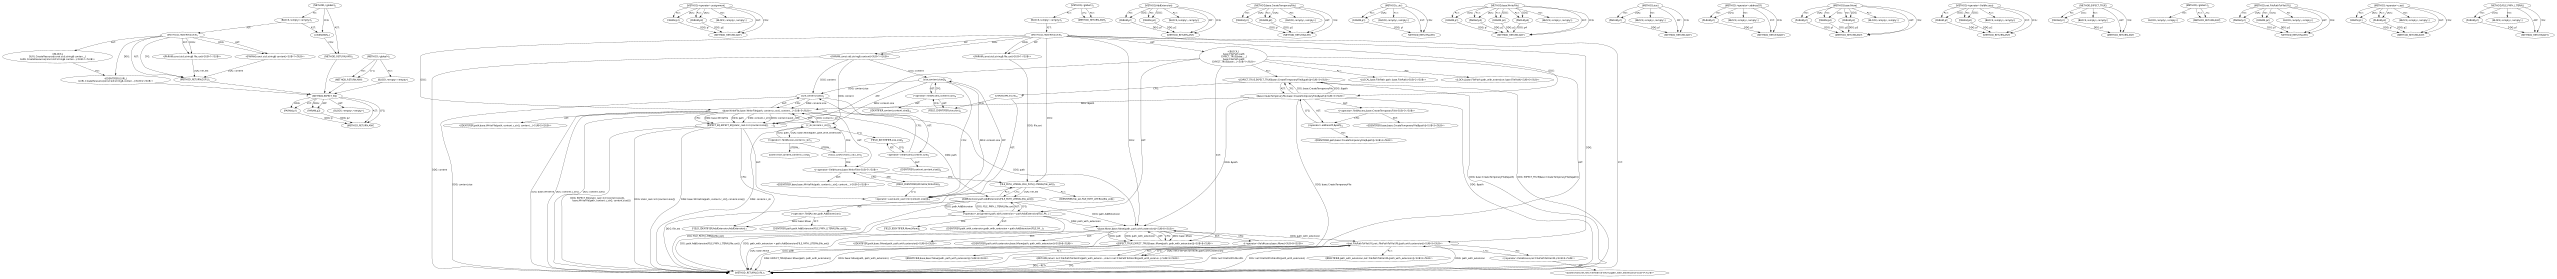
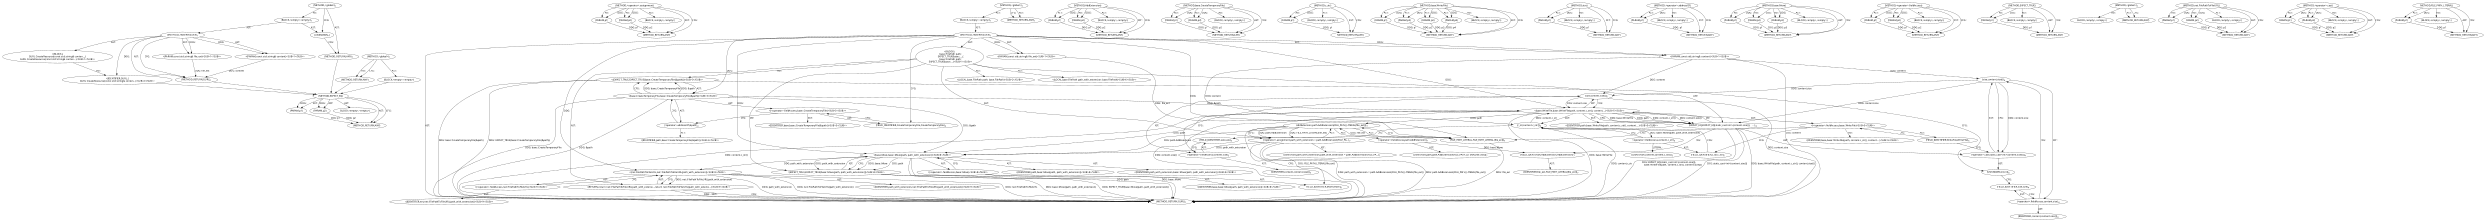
  digraph {
    fontname="Noto Sans"
    node [fontname="Noto Sans"]
    edge [fontname="Noto Sans"]
    n1 [label=<(METHOD,EXPECT_EQ)>]
    n2 [label=<(PARAM,p1)>]
    n3 [label=<(PARAM,p2)>]
    n4 [label=<(BLOCK,&lt;empty&gt;,&lt;empty&gt;)>]
    n5 [label=<(METHOD_RETURN,ANY)>]
    n6 [label=<(METHOD,&lt;operator&gt;.assignment)>]
    n7 [label=<(PARAM,p1)>]
    n8 [label=<(PARAM,p2)>]
    n9 [label=<(BLOCK,&lt;empty&gt;,&lt;empty&gt;)>]
    n10 [label=<(METHOD_RETURN,ANY)>]
    n11 [label=<(METHOD,&lt;global&gt;)<SUB>1</SUB>>]
    n12 [label=<(BLOCK,&lt;empty&gt;,&lt;empty&gt;)<SUB>1</SUB>>]
    n13 [label=<(METHOD_RETURN,ANY)<SUB>1</SUB>>]
    n14 [label=<(METHOD,CreateResource)<SUB>1</SUB>>]
    n15 [label="<(PARAM,const std::string&amp; content)<SUB>1</SUB>>"]
    n16 [label="<(PARAM,const std::string&amp; file_ext)<SUB>1</SUB>>"]
    n17 [label="<(BLOCK,{\n   base::FilePath path;\n   EXPECT_TRUE(base::...,{\n   base::FilePath path;\n   EXPECT_TRUE(base::...)<SUB>1</SUB>>"]
    n18 [label="<(base.CreateTemporaryFile,base::CreateTemporaryFile(&amp;path))<SUB>3</SUB>>"]
+   n19 [label=<(FIELD_IDENTIFIER,CreateTemporaryFile,CreateTemporaryFile)<SUB>3</SUB>>]
    n20 [label="<(base.WriteFile,base::WriteFile(path, content.c_str(), content....)<SUB>5</SUB>>"]
    n21 [label=<(FILE_PATH_LITERAL,FILE_PATH_LITERAL(file_ext))<SUB>7</SUB>>]
    n22 [label="<(base.Move,base::Move(path, path_with_extension))<SUB>8</SUB>>"]
    n23 [label="<(net.FilePathToFileURL,net::FilePathToFileURL(path_with_extension))<SUB>9</SUB>>"]
    n24 [label=<(METHOD_RETURN,GURL)<SUB>1</SUB>>]
    n25 [label=<(size,content.size())<SUB>4</SUB>>]
    n26 [label=<(c_str,content.c_str())<SUB>5</SUB>>]
    n27 [label=<(size,content.size())<SUB>5</SUB>>]
    n28 [label="<(LOCAL,base.FilePath path: base.FilePath)<SUB>2</SUB>>"]
    n29 [label="<(EXPECT_TRUE,EXPECT_TRUE(base::CreateTemporaryFile(&amp;path)))<SUB>3</SUB>>"]
    n30 [label=<(EXPECT_EQ,EXPECT_EQ(static_cast&lt;int&gt;(content.size()),    ...)<SUB>4</SUB>>]
    n31 [label="<(LOCAL,base.FilePath path_with_extension: base.FilePath)<SUB>6</SUB>>"]
    n32 [label=<(&lt;operator&gt;.assignment,path_with_extension = path.AddExtension(FILE_PA...)<SUB>7</SUB>>]
    n33 [label="<(EXPECT_TRUE,EXPECT_TRUE(base::Move(path, path_with_extension)))<SUB>8</SUB>>"]
    n34 [label="<(RETURN,return net::FilePathToFileURL(path_with_extensi...,return net::FilePathToFileURL(path_with_extensi...)<SUB>9</SUB>>"]
    n35 [label="<(&lt;operator&gt;.fieldAccess,base::CreateTemporaryFile)<SUB>3</SUB>>"]
    n36 [label=<(&lt;operator&gt;.addressOf,&amp;path)<SUB>3</SUB>>]
    n37 [label="<(&lt;operator&gt;.fieldAccess,base::WriteFile)<SUB>5</SUB>>"]
    n38 [label="<(IDENTIFIER,path,base::WriteFile(path, content.c_str(), content....)<SUB>5</SUB>>"]
    n39 [label=<(AddExtension,path.AddExtension(FILE_PATH_LITERAL(file_ext)))<SUB>7</SUB>>]
    n40 [label=<(IDENTIFIER,file_ext,FILE_PATH_LITERAL(file_ext))<SUB>7</SUB>>]
    n41 [label="<(&lt;operator&gt;.fieldAccess,base::Move)<SUB>8</SUB>>"]
    n42 [label="<(IDENTIFIER,path,base::Move(path, path_with_extension))<SUB>8</SUB>>"]
    n43 [label="<(IDENTIFIER,path_with_extension,base::Move(path, path_with_extension))<SUB>8</SUB>>"]
    n44 [label="<(&lt;operator&gt;.fieldAccess,net::FilePathToFileURL)<SUB>9</SUB>>"]
    n45 [label="<(IDENTIFIER,path_with_extension,net::FilePathToFileURL(path_with_extension))<SUB>9</SUB>>"]
    n46 [label=<(&lt;operator&gt;.cast,static_cast&lt;int&gt;(content.size()))<SUB>4</SUB>>]
    n47 [label=<(&lt;operator&gt;.fieldAccess,content.size)<SUB>4</SUB>>]
    n48 [label=<(&lt;operator&gt;.fieldAccess,content.c_str)<SUB>5</SUB>>]
    n49 [label=<(FIELD_IDENTIFIER,size,size)<SUB>5</SUB>>]
    n50 [label=<(&lt;operator&gt;.fieldAccess,content.size)<SUB>5</SUB>>]
    n51 [label=<(UNKNOWN,int,int)<SUB>4</SUB>>]
    n52 [label=<(FIELD_IDENTIFIER,AddExtension,AddExtension)<SUB>7</SUB>>]
    n53 [label=<(IDENTIFIER,path_with_extension,path_with_extension = path.AddExtension(FILE_PA...)<SUB>7</SUB>>]
    n54 [label=<(FIELD_IDENTIFIER,Move,Move)<SUB>8</SUB>>]
    n55 [label=<(FIELD_IDENTIFIER,size,size)<SUB>4</SUB>>]
    n56 [label="<(IDENTIFIER,base,base::CreateTemporaryFile(&amp;path))<SUB>3</SUB>>"]
    n57 [label="<(IDENTIFIER,path,base::CreateTemporaryFile(&amp;path))<SUB>3</SUB>>"]
    n58 [label=<(FIELD_IDENTIFIER,WriteFile,WriteFile)<SUB>5</SUB>>]
    n59 [label=<(IDENTIFIER,content,content.size())<SUB>4</SUB>>]
    n60 [label="<(IDENTIFIER,base,base::WriteFile(path, content.c_str(), content....)<SUB>5</SUB>>"]
    n61 [label=<(FIELD_IDENTIFIER,c_str,c_str)<SUB>5</SUB>>]
    n62 [label=<(&lt;operator&gt;.fieldAccess,path.AddExtension)<SUB>7</SUB>>]
    n63 [label=<(IDENTIFIER,content,content.c_str())<SUB>5</SUB>>]
    n64 [label=<(IDENTIFIER,content,content.size())<SUB>5</SUB>>]
    n65 [label=<(IDENTIFIER,path,path.AddExtension(FILE_PATH_LITERAL(file_ext)))<SUB>7</SUB>>]
    n66 [label="<(IDENTIFIER,base,base::Move(path, path_with_extension))<SUB>8</SUB>>"]
    n67 [label="<(IDENTIFIER,net,net::FilePathToFileURL(path_with_extension))<SUB>9</SUB>>"]
    n68 [label=<(METHOD,AddExtension)>]
    n69 [label=<(PARAM,p1)>]
    n70 [label=<(PARAM,p2)>]
    n71 [label=<(BLOCK,&lt;empty&gt;,&lt;empty&gt;)>]
    n72 [label=<(METHOD_RETURN,ANY)>]
    n73 [label=<(METHOD,base.CreateTemporaryFile)>]
    n74 [label=<(PARAM,p1)>]
    n75 [label=<(PARAM,p2)>]
    n76 [label=<(BLOCK,&lt;empty&gt;,&lt;empty&gt;)>]
    n77 [label=<(METHOD_RETURN,ANY)>]
    n78 [label=<(METHOD,c_str)>]
    n79 [label=<(PARAM,p1)>]
    n80 [label=<(BLOCK,&lt;empty&gt;,&lt;empty&gt;)>]
    n81 [label=<(METHOD_RETURN,ANY)>]
    n82 [label=<(METHOD,base.WriteFile)>]
    n83 [label=<(PARAM,p1)>]
    n84 [label=<(PARAM,p2)>]
    n85 [label=<(PARAM,p3)>]
    n86 [label=<(PARAM,p4)>]
    n87 [label=<(BLOCK,&lt;empty&gt;,&lt;empty&gt;)>]
    n88 [label=<(METHOD_RETURN,ANY)>]
    n89 [label=<(METHOD,size)>]
    n90 [label=<(PARAM,p1)>]
    n91 [label=<(BLOCK,&lt;empty&gt;,&lt;empty&gt;)>]
    n92 [label=<(METHOD_RETURN,ANY)>]
    n93 [label=<(METHOD,&lt;operator&gt;.addressOf)>]
    n94 [label=<(PARAM,p1)>]
    n95 [label=<(BLOCK,&lt;empty&gt;,&lt;empty&gt;)>]
    n96 [label=<(METHOD_RETURN,ANY)>]
    n97 [label=<(METHOD,base.Move)>]
    n98 [label=<(PARAM,p1)>]
    n99 [label=<(PARAM,p2)>]
    n100 [label=<(PARAM,p3)>]
    n101 [label=<(BLOCK,&lt;empty&gt;,&lt;empty&gt;)>]
    n102 [label=<(METHOD_RETURN,ANY)>]
    n103 [label=<(METHOD,&lt;operator&gt;.fieldAccess)>]
    n104 [label=<(PARAM,p1)>]
    n105 [label=<(PARAM,p2)>]
    n106 [label=<(BLOCK,&lt;empty&gt;,&lt;empty&gt;)>]
    n107 [label=<(METHOD_RETURN,ANY)>]
    n108 [label=<(METHOD,EXPECT_TRUE)>]
    n109 [label=<(PARAM,p1)>]
    n110 [label=<(BLOCK,&lt;empty&gt;,&lt;empty&gt;)>]
    n111 [label=<(METHOD_RETURN,ANY)>]
    n112 [label=<(METHOD,&lt;global&gt;)<SUB>1</SUB>>]
    n113 [label=<(BLOCK,&lt;empty&gt;,&lt;empty&gt;)>]
    n114 [label=<(METHOD_RETURN,ANY)>]
    n115 [label=<(METHOD,net.FilePathToFileURL)>]
    n116 [label=<(PARAM,p1)>]
    n117 [label=<(PARAM,p2)>]
    n118 [label=<(BLOCK,&lt;empty&gt;,&lt;empty&gt;)>]
    n119 [label=<(METHOD_RETURN,ANY)>]
    n120 [label=<(METHOD,&lt;operator&gt;.cast)>]
    n121 [label=<(PARAM,p1)>]
    n122 [label=<(PARAM,p2)>]
    n123 [label=<(BLOCK,&lt;empty&gt;,&lt;empty&gt;)>]
    n124 [label=<(METHOD_RETURN,ANY)>]
    n125 [label=<(METHOD,FILE_PATH_LITERAL)>]
    n126 [label=<(PARAM,p1)>]
    n127 [label=<(BLOCK,&lt;empty&gt;,&lt;empty&gt;)>]
    n128 [label=<(METHOD_RETURN,ANY)>]
    n129 [label=<(METHOD,&lt;global&gt;)<SUB>1</SUB>>]
    n130 [label=<(BLOCK,&lt;empty&gt;,&lt;empty&gt;)<SUB>1</SUB>>]
    n131 [label=<(UNKNOWN,,)>]
    n132 [label=<(METHOD_RETURN,ANY)<SUB>1</SUB>>]
    n133 [label=<(METHOD,CreateResource)<SUB>1</SUB>>]
    n134 [label="<(PARAM,const std::string&amp; content)<SUB>1</SUB>>"]
    n135 [label="<(PARAM,const std::string&amp; file_ext)<SUB>1</SUB>>"]
    n136 [label="<(BLOCK,{\nGURL CreateResource(const std::string&amp; conten...,{\nGURL CreateResource(const std::string&amp; conten...)<SUB>1</SUB>>"]
    n137 [label="<(IDENTIFIER,GURL,{\nGURL CreateResource(const std::string&amp; conten...)<SUB>2</SUB>>"]
    n138 [label=<(METHOD_RETURN,GURL)<SUB>1</SUB>>]
    n139 [label=<(METHOD,&lt;global&gt;)<SUB>1</SUB>>]
    n140 [label=<(BLOCK,&lt;empty&gt;,&lt;empty&gt;)>]
    n141 [label=<(METHOD_RETURN,ANY)>]
    n1 -> n2 [label="AST: "]
    n1 -> n2 [label="DDG: "]
    n1 -> n3 [label="AST: "]
    n1 -> n3 [label="DDG: "]
    n1 -> n4 [label="AST: "]
    n1 -> n5 [label="AST: "]
    n1 -> n5 [label="CFG: "]
    n2 -> n5 [label="DDG: p1"]
    n3 -> n5 [label="DDG: p2"]
    n6 -> n7 [label="AST: "]
    n6 -> n7 [label="DDG: "]
    n6 -> n8 [label="AST: "]
    n6 -> n8 [label="DDG: "]
    n6 -> n9 [label="AST: "]
    n6 -> n10 [label="AST: "]
    n6 -> n10 [label="CFG: "]
    n7 -> n10 [label="DDG: p1"]
    n8 -> n10 [label="DDG: p2"]
    n11 -> n12 [label="AST: "]
    n11 -> n13 [label="AST: "]
    n11 -> n13 [label="CFG: "]
    n12 -> n14 [label="AST: "]
    n14 -> n15 [label="AST: "]
    n14 -> n15 [label="DDG: "]
    n14 -> n16 [label="AST: "]
    n14 -> n16 [label="DDG: "]
    n14 -> n17 [label="AST: "]
    n14 -> n18 [label="DDG: "]
+   n14 -> n19 [label="CFG: "]
    n14 -> n20 [label="DDG: "]
    n14 -> n21 [label="DDG: "]
    n14 -> n22 [label="DDG: "]
    n14 -> n23 [label="DDG: "]
    n14 -> n24 [label="AST: "]
    n15 -> n24 [label="DDG: content"]
    n15 -> n25 [label="DDG: content"]
    n15 -> n26 [label="DDG: content"]
    n15 -> n27 [label="DDG: content"]
    n16 -> n21 [label="DDG: file_ext"]
    n17 -> n28 [label="AST: "]
    n17 -> n29 [label="AST: "]
    n17 -> n30 [label="AST: "]
    n17 -> n31 [label="AST: "]
    n17 -> n32 [label="AST: "]
    n17 -> n33 [label="AST: "]
    n17 -> n34 [label="AST: "]
    n18 -> n20 [label="DDG: &amp;path"]
    n18 -> n22 [label="DDG: &amp;path"]
    n18 -> n24 [label="DDG: base::CreateTemporaryFile"]
    n18 -> n24 [label="DDG: &amp;path"]
    n18 -> n29 [label="CFG: "]
    n18 -> n29 [label="DDG: base::CreateTemporaryFile"]
    n18 -> n29 [label="DDG: &amp;path"]
    n18 -> n35 [label="AST: "]
    n18 -> n36 [label="AST: "]
+   n19 -> n35 [label="CFG: "]
    n20 -> n22 [label="DDG: path"]
    n20 -> n24 [label="DDG: base::WriteFile"]
    n20 -> n24 [label="DDG: content.c_str()"]
    n20 -> n24 [label="DDG: content.size()"]
    n20 -> n26 [label="AST: "]
    n20 -> n27 [label="AST: "]
    n20 -> n30 [label="CFG: "]
    n20 -> n30 [label="DDG: base::WriteFile"]
    n20 -> n30 [label="DDG: path"]
    n20 -> n30 [label="DDG: content.c_str()"]
    n20 -> n30 [label="DDG: content.size()"]
    n20 -> n37 [label="AST: "]
    n20 -> n38 [label="AST: "]
    n20 -> n39 [label="DDG: path"]
    n21 -> n24 [label="DDG: file_ext"]
    n21 -> n39 [label="CFG: "]
    n21 -> n39 [label="DDG: file_ext"]
-   n21 -> n40 [label="AST: "]
+   n52 -> n40 [label="AST: "]
    n22 -> n23 [label="DDG: path_with_extension"]
    n22 -> n24 [label="DDG: base::Move"]
    n22 -> n24 [label="DDG: path"]
    n22 -> n33 [label="CFG: "]
    n22 -> n33 [label="DDG: base::Move"]
    n22 -> n33 [label="DDG: path"]
    n22 -> n33 [label="DDG: path_with_extension"]
    n22 -> n41 [label="AST: "]
    n22 -> n42 [label="AST: "]
    n22 -> n43 [label="AST: "]
    n23 -> n24 [label="DDG: net::FilePathToFileURL"]
    n23 -> n24 [label="DDG: path_with_extension"]
    n23 -> n24 [label="DDG: net::FilePathToFileURL(path_with_extension)"]
    n23 -> n34 [label="CFG: "]
    n23 -> n34 [label="DDG: net::FilePathToFileURL(path_with_extension)"]
    n23 -> n44 [label="AST: "]
    n23 -> n45 [label="AST: "]
    n25 -> n27 [label="DDG: content.size"]
    n25 -> n30 [label="DDG: content.size"]
    n25 -> n46 [label="CFG: "]
    n25 -> n46 [label="DDG: content.size"]
    n25 -> n47 [label="AST: "]
    n26 -> n20 [label="DDG: content.c_str"]
    n26 -> n24 [label="DDG: content.c_str"]
    n26 -> n48 [label="DDG: base::Move(path, path_with_extension)"]
    n26 -> n49 [label="CFG: "]
    n27 -> n20 [label="CFG: "]
    n27 -> n20 [label="DDG: content.size"]
    n27 -> n24 [label="DDG: content.size"]
    n27 -> n50 [label="AST: "]
    n29 -> n18 [label="AST: "]
    n29 -> n24 [label="DDG: base::CreateTemporaryFile(&amp;path)"]
    n29 -> n24 [label="DDG: EXPECT_TRUE(base::CreateTemporaryFile(&amp;path))"]
    n29 -> n51 [label="CFG: "]
    n30 -> n20 [label="AST: "]
    n30 -> n24 [label="DDG: static_cast&lt;int&gt;(content.size())"]
    n30 -> n24 [label="DDG: base::WriteFile(path, content.c_str(), content.size())"]
    n30 -> n24 [label="DDG: EXPECT_EQ(static_cast&lt;int&gt;(content.size()),\n             base::WriteFile(path, content.c_str(), content.size()))"]
    n30 -> n46 [label="AST: "]
    n30 -> n52 [label="CFG: "]
    n32 -> n22 [label="DDG: path_with_extension"]
    n32 -> n24 [label="DDG: path.AddExtension(FILE_PATH_LITERAL(file_ext))"]
    n32 -> n24 [label="DDG: path_with_extension = path.AddExtension(FILE_PATH_LITERAL(file_ext))"]
    n32 -> n39 [label="AST: "]
    n32 -> n53 [label="AST: "]
    n32 -> n54 [label="CFG: "]
    n33 -> n22 [label="AST: "]
    n33 -> n24 [label="DDG: base::Move(path, path_with_extension)"]
    n33 -> n24 [label="DDG: EXPECT_TRUE(base::Move(path, path_with_extension))"]
    n34 -> n23 [label="AST: "]
    n34 -> n24 [label="CFG: "]
    n34 -> n24 [label="DDG: &lt;RET&gt;"]
+   n35 -> n19 [label="AST: "]
    n35 -> n36 [label="CFG: "]
    n35 -> n56 [label="AST: "]
    n36 -> n18 [label="CFG: "]
    n36 -> n57 [label="AST: "]
    n37 -> n21 [label="CFG: "]
    n37 -> n58 [label="AST: "]
    n37 -> n60 [label="AST: "]
-   n61 -> n37 [label="CFG: "]
+   n37 -> n61 [label="CFG: "]
    n39 -> n21 [label="AST: "]
    n39 -> n22 [label="DDG: path.AddExtension"]
    n39 -> n24 [label="DDG: FILE_PATH_LITERAL(file_ext)"]
    n39 -> n32 [label="CFG: "]
    n39 -> n32 [label="DDG: path.AddExtension"]
    n39 -> n32 [label="DDG: FILE_PATH_LITERAL(file_ext)"]
    n39 -> n62 [label="AST: "]
    n41 -> n22 [label="CFG: "]
+   n41 -> n54 [label="AST: "]
    n41 -> n66 [label="AST: "]
    n44 -> n23 [label="CFG: "]
    n44 -> n67 [label="AST: "]
    n46 -> n25 [label="AST: "]
-   n51 -> n46 [label="AST: "]
+   n46 -> n51 [label="AST: "]
    n47 -> n25 [label="CFG: "]
    n47 -> n55 [label="AST: "]
    n47 -> n59 [label="AST: "]
-   n48 -> n26 [label="DDG: path"]
-   n48 -> n61 [label="LITERAL: "]
+   n48 -> n26 [label="CFG: "]
+   n48 -> n61 [label="AST: "]
    n48 -> n63 [label="LITERAL: "]
    n49 -> n50 [label="CFG: "]
    n50 -> n27 [label="CFG: "]
    n50 -> n49 [label="AST: "]
    n50 -> n64 [label="AST: "]
    n51 -> n55 [label="CFG: "]
    n55 -> n47 [label="CFG: "]
    n58 -> n37 [label="CFG: "]
    n58 -> n46 [label="CFG: "]
    n61 -> n26 [label="CFG: "]
    n62 -> n52 [label="DDG: base::Move"]
    n62 -> n65 [label="AST: "]
    n68 -> n69 [label="AST: "]
    n68 -> n69 [label="DDG: "]
    n68 -> n70 [label="AST: "]
    n68 -> n70 [label="DDG: "]
    n68 -> n71 [label="AST: "]
    n68 -> n72 [label="AST: "]
    n68 -> n72 [label="CFG: "]
    n69 -> n72 [label="DDG: p1"]
    n70 -> n72 [label="DDG: p2"]
    n73 -> n74 [label="AST: "]
    n73 -> n74 [label="DDG: "]
    n73 -> n75 [label="AST: "]
    n73 -> n75 [label="DDG: "]
    n73 -> n76 [label="AST: "]
    n73 -> n77 [label="AST: "]
    n73 -> n77 [label="CFG: "]
    n74 -> n77 [label="DDG: p1"]
    n75 -> n77 [label="DDG: p2"]
    n78 -> n79 [label="AST: "]
    n78 -> n79 [label="DDG: "]
    n78 -> n80 [label="AST: "]
    n78 -> n81 [label="AST: "]
    n78 -> n81 [label="CFG: "]
    n79 -> n81 [label="DDG: p1"]
    n82 -> n83 [label="AST: "]
    n82 -> n83 [label="DDG: "]
    n82 -> n84 [label="AST: "]
    n82 -> n84 [label="DDG: "]
    n82 -> n85 [label="AST: "]
    n82 -> n85 [label="DDG: "]
    n82 -> n86 [label="AST: "]
    n82 -> n86 [label="DDG: "]
    n82 -> n87 [label="AST: "]
    n82 -> n88 [label="AST: "]
    n82 -> n88 [label="CFG: "]
    n83 -> n88 [label="DDG: p1"]
    n84 -> n88 [label="DDG: p2"]
    n85 -> n88 [label="DDG: p3"]
    n86 -> n88 [label="DDG: p4"]
    n89 -> n90 [label="AST: "]
    n89 -> n90 [label="DDG: "]
    n89 -> n91 [label="AST: "]
    n89 -> n92 [label="AST: "]
    n89 -> n92 [label="CFG: "]
    n90 -> n92 [label="DDG: p1"]
    n93 -> n94 [label="AST: "]
    n93 -> n94 [label="DDG: "]
    n93 -> n95 [label="AST: "]
    n93 -> n96 [label="AST: "]
    n93 -> n96 [label="CFG: "]
    n94 -> n96 [label="DDG: p1"]
    n97 -> n98 [label="AST: "]
    n97 -> n98 [label="DDG: "]
    n97 -> n99 [label="AST: "]
    n97 -> n99 [label="DDG: "]
    n97 -> n100 [label="AST: "]
    n97 -> n100 [label="DDG: "]
    n97 -> n101 [label="AST: "]
    n97 -> n102 [label="AST: "]
    n97 -> n102 [label="CFG: "]
    n98 -> n102 [label="DDG: p1"]
    n99 -> n102 [label="DDG: p2"]
    n100 -> n102 [label="DDG: p3"]
    n103 -> n104 [label="AST: "]
    n103 -> n104 [label="DDG: "]
    n103 -> n105 [label="AST: "]
    n103 -> n105 [label="DDG: "]
    n103 -> n106 [label="AST: "]
    n103 -> n107 [label="AST: "]
    n103 -> n107 [label="CFG: "]
    n104 -> n107 [label="DDG: p1"]
    n105 -> n107 [label="DDG: p2"]
    n108 -> n109 [label="AST: "]
    n108 -> n109 [label="DDG: "]
    n108 -> n110 [label="AST: "]
    n108 -> n111 [label="AST: "]
    n108 -> n111 [label="CFG: "]
    n109 -> n111 [label="DDG: p1"]
    n112 -> n113 [label="AST: "]
    n112 -> n114 [label="AST: "]
    n112 -> n114 [label="CFG: "]
    n115 -> n116 [label="AST: "]
    n115 -> n116 [label="DDG: "]
    n115 -> n117 [label="AST: "]
    n115 -> n117 [label="DDG: "]
    n115 -> n118 [label="AST: "]
    n115 -> n119 [label="AST: "]
    n115 -> n119 [label="CFG: "]
    n116 -> n119 [label="DDG: p1"]
    n117 -> n119 [label="DDG: p2"]
    n120 -> n121 [label="AST: "]
    n120 -> n121 [label="DDG: "]
    n120 -> n122 [label="AST: "]
    n120 -> n122 [label="DDG: "]
    n120 -> n123 [label="AST: "]
    n120 -> n124 [label="AST: "]
    n120 -> n124 [label="CFG: "]
    n121 -> n124 [label="DDG: p1"]
    n122 -> n124 [label="DDG: p2"]
    n125 -> n126 [label="AST: "]
    n125 -> n126 [label="DDG: "]
    n125 -> n127 [label="AST: "]
    n125 -> n128 [label="AST: "]
    n125 -> n128 [label="CFG: "]
    n126 -> n128 [label="DDG: p1"]
    n129 -> n130 [label="AST: "]
    n129 -> n131 [label="CFG: "]
    n129 -> n132 [label="AST: "]
    n130 -> n131 [label="AST: "]
    n130 -> n133 [label="AST: "]
    n131 -> n132 [label="CFG: "]
    n132 -> n1
    n133 -> n134 [label="AST: "]
    n133 -> n134 [label="DDG: "]
    n133 -> n135 [label="AST: "]
    n133 -> n135 [label="DDG: "]
    n133 -> n136 [label="AST: "]
    n133 -> n137 [label="DDG: "]
    n133 -> n138 [label="AST: "]
    n133 -> n138 [label="CFG: "]
    n134 -> n138 [label="DDG: content"]
    n135 -> n138 [label="DDG: file_ext"]
    n136 -> n137 [label="AST: "]
    n137 -> n1
    n138 -> n1
    n139 -> n140 [label="AST: "]
    n139 -> n141 [label="AST: "]
    n139 -> n141 [label="CFG: "]
    n140 -> n1
    n141 -> n1
  }
